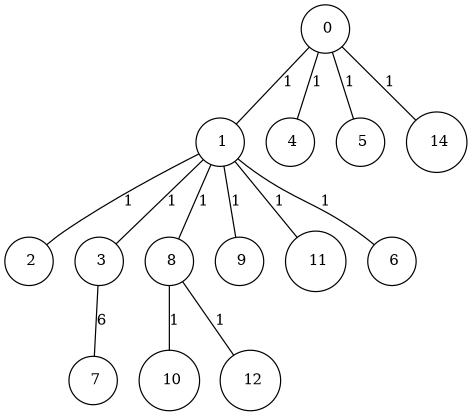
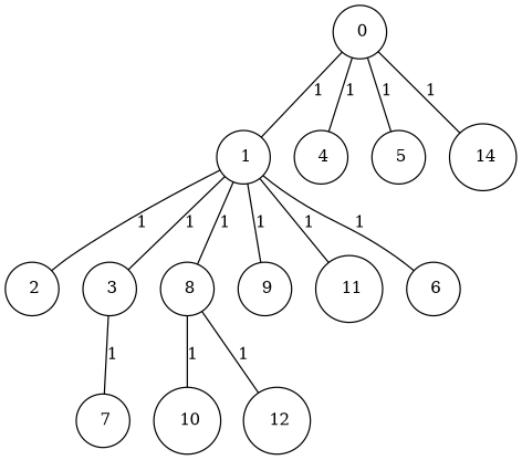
  graph {
    fixedsize="true;"
    node [color=black fontsize=12 hight=.12 shape=circle]
    edge [fontsize=12]
    n1 [label=" 0" width=.12]
    n2 [label=" 1" width=.12]
    n3 [label=" 4" width=.12]
    n4 [label=" 5" width=.12]
    n5 [label=" 14" width=.12]
    n6 [label=" 2" width=.12]
    n7 [label=" 3" width=.12]
    n8 [label=" 8" width=.12]
    n9 [label=" 9" width=.12]
    n10 [label=" 11" width=.12]
    n11 [label=" 6" width=.12]
    n12 [label=" 7" width=.12]
    n13 [label=" 10" width=.12]
    n14 [label=" 12" width=.12]
    n1 -- n2 [label=1]
    n1 -- n3 [label=1]
    n1 -- n4 [label=1]
    n1 -- n5 [label=1]
    n2 -- n6 [label=1]
    n2 -- n7 [label=1]
    n2 -- n8 [label=1]
    n2 -- n9 [label=1]
    n2 -- n10 [label=1]
    n2 -- n11 [label=1]
-   n7 -- n12 [label=6]
+   n7 -- n12 [label=1]
    n8 -- n13 [label=1]
    n8 -- n14 [label=1]
  }
